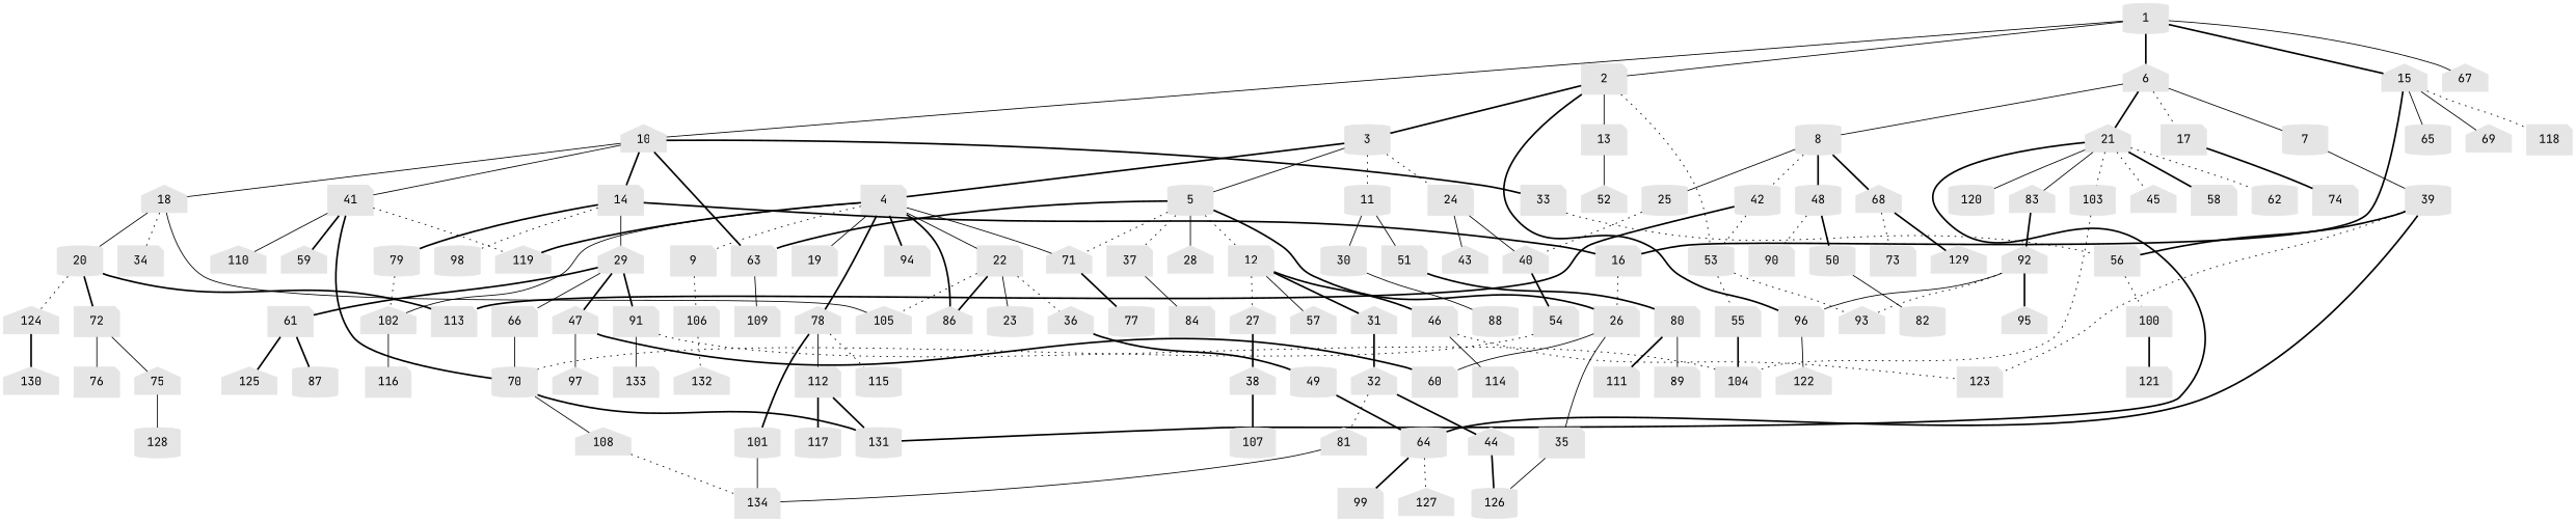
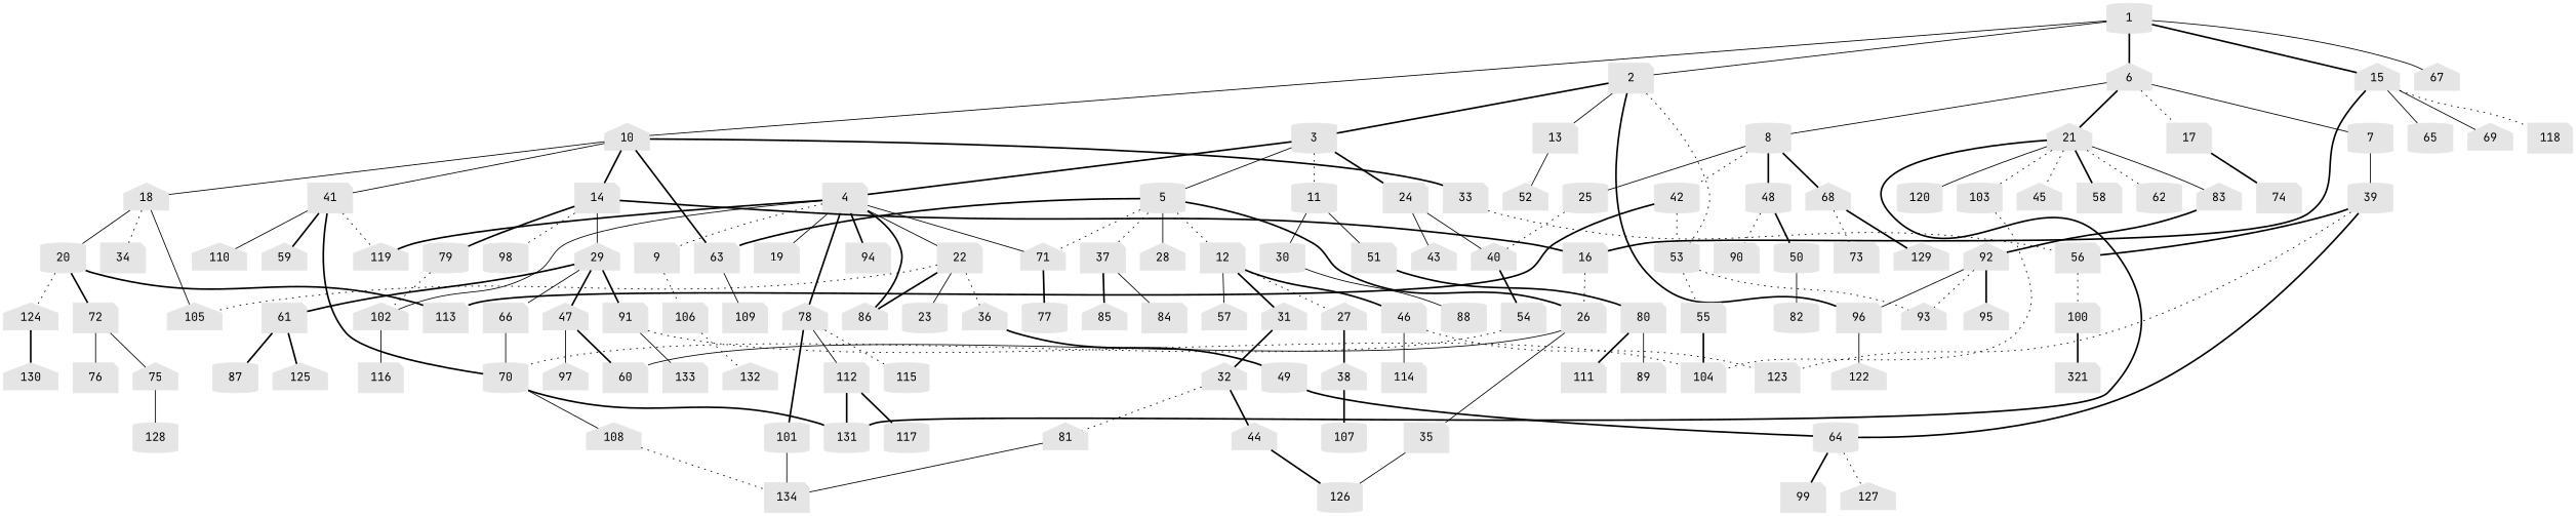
  graph {
    fontname="JetBrains Mono"
    node [color=gray90 fontname="JetBrains Mono" shape=note style=filled]
    edge [fontname="JetBrains Mono" style=bold]
    1 [shape=cylinder]
    2
    6 [shape=house]
    10 [shape=house]
    15 [shape=house]
    67 [shape=house]
    3 [shape=cylinder]
    13
    53 [shape=cylinder]
    96
    7 [shape=cylinder]
    8 [shape=cylinder]
    17
    21 [shape=house]
    63
    14
    18 [shape=house]
    33
    41
    16
    65 [shape=cylinder]
    69 [shape=house]
    118
    4
    5 [shape=cylinder]
    11 [shape=cylinder]
    24
    52 [shape=house]
    55
    93 [shape=house]
    122 [shape=house]
    9
    19
    22
    71 [shape=house]
    78 [shape=house]
    86 [shape=house]
    94
    102 [shape=house]
    119 [shape=house]
    12
    26
    28 [shape=house]
    37
    30 [shape=cylinder]
    51
    40 [shape=house]
    43 [shape=house]
    106
    105 [shape=house]
    23 [shape=cylinder]
    36 [shape=house]
    77 [shape=cylinder]
    101 [shape=cylinder]
    112
    115 [shape=cylinder]
    116
    27 [shape=house]
    31 [shape=house]
    46
    57 [shape=house]
    35
    60
    84
+   85 [shape=house]
    109
    39 [shape=cylinder]
    25 [shape=cylinder]
    42 [shape=cylinder]
    48 [shape=cylinder]
    68 [shape=house]
    74
    45 [shape=house]
    58
    62 [shape=cylinder]
    83 [shape=house]
    103 [shape=cylinder]
    120 [shape=cylinder]
    131 [shape=cylinder]
    56
    64 [shape=cylinder]
    123
    113
    50 [shape=cylinder]
    90
    73
    129 [shape=house]
    132 [shape=house]
    29 [shape=house]
    79 [shape=cylinder]
    98 [shape=cylinder]
    20 [shape=cylinder]
    34
    59 [shape=house]
    70 [shape=cylinder]
    110 [shape=house]
    88 [shape=cylinder]
    80
    38 [shape=house]
    32 [shape=house]
    114
    47 [shape=house]
    61
    66
    91
    124 [shape=house]
    72
    130 [shape=house]
    92 [shape=house]
    104
    49 [shape=cylinder]
    54
    126 [shape=cylinder]
    107 [shape=cylinder]
    97 [shape=house]
    87 [shape=cylinder]
    125 [shape=house]
    133
    44 [shape=house]
    81 [shape=house]
    134
    100
    99
    127 [shape=house]
    108 [shape=house]
    82 [shape=cylinder]
    89
    111
-   121
+   121 [label=321]
    75 [shape=house]
    76
    128 [shape=cylinder]
    117 [shape=cylinder]
    95 [shape=house]
    1 -- 2 [style=solid]
    1 -- 6
    1 -- 10 [style=solid]
    1 -- 15
    1 -- 67 [style=solid]
    2 -- 3
    2 -- 13 [style=solid]
    2 -- 53 [style=dotted]
    2 -- 96
    6 -- 7 [style=solid]
    6 -- 8 [style=solid]
    6 -- 17 [style=dotted]
    6 -- 21
    10 -- 63
    10 -- 14
    10 -- 18 [style=solid]
    10 -- 33
    10 -- 41 [style=solid]
    15 -- 16
    15 -- 65 [style=solid]
    15 -- 69 [style=solid]
    15 -- 118 [style=dotted]
    3 -- 4
    3 -- 5 [style=solid]
    3 -- 11 [style=dotted]
-   3 -- 24 [style=dotted]
+   3 -- 24
    13 -- 52 [style=solid]
    53 -- 55 [style=dotted]
    53 -- 93 [style=dotted]
    96 -- 122 [style=solid]
    7 -- 39 [style=solid]
    8 -- 25 [style=solid]
    8 -- 42 [style=dotted]
    8 -- 48
    8 -- 68
    17 -- 74
    21 -- 45 [style=dotted]
    21 -- 58
    21 -- 62 [style=dotted]
    21 -- 83 [style=solid]
    21 -- 103 [style=dotted]
    21 -- 120 [style=solid]
    21 -- 131
    63 -- 109 [style=solid]
    14 -- 16
    14 -- 29 [style=solid]
    14 -- 79
    14 -- 98 [style=dotted]
    18 -- 105 [style=solid]
    18 -- 20 [style=solid]
    18 -- 34 [style=dotted]
    33 -- 56 [style=dotted]
    41 -- 119 [style=dotted]
    41 -- 59
    41 -- 70
    41 -- 110 [style=solid]
    16 -- 26 [style=dotted]
    4 -- 9 [style=dotted]
    4 -- 19 [style=solid]
    4 -- 22 [style=solid]
    4 -- 71 [style=solid]
    4 -- 78
    4 -- 86
    4 -- 94
    4 -- 102 [style=solid]
    4 -- 119
    5 -- 63
    5 -- 71 [style=dotted]
    5 -- 12 [style=dotted]
    5 -- 26
    5 -- 28 [style=solid]
    5 -- 37 [style=dotted]
    11 -- 30 [style=solid]
    11 -- 51 [style=solid]
    24 -- 40 [style=solid]
    24 -- 43 [style=solid]
    55 -- 104
    9 -- 106 [style=dotted]
    22 -- 86
    22 -- 105 [style=dotted]
    22 -- 23 [style=solid]
    22 -- 36 [style=dotted]
    71 -- 77
    78 -- 101
    78 -- 112 [style=solid]
    78 -- 115 [style=dotted]
    102 -- 116 [style=solid]
    12 -- 27 [style=dotted]
    12 -- 31
    12 -- 46
    12 -- 57 [style=solid]
    26 -- 35 [style=solid]
    26 -- 60 [style=solid]
    37 -- 84 [style=solid]
+   37 -- 85
    30 -- 88 [style=solid]
    51 -- 80
    40 -- 54
    106 -- 132 [style=dotted]
    36 -- 49
    101 -- 134 [style=solid]
    112 -- 131
    112 -- 117
    27 -- 38
    31 -- 32
    46 -- 123 [style=dotted]
    46 -- 114 [style=solid]
    35 -- 126 [style=solid]
    39 -- 56
    39 -- 64
    39 -- 123 [style=dotted]
    25 -- 40 [style=dotted]
    42 -- 53 [style=dotted]
    42 -- 113
    48 -- 50
    48 -- 90 [style=dotted]
    68 -- 73 [style=dotted]
    68 -- 129
    83 -- 92
    103 -- 104 [style=dotted]
    56 -- 100 [style=dotted]
    64 -- 99
    64 -- 127 [style=dotted]
    50 -- 82 [style=solid]
    29 -- 47
    29 -- 61
    29 -- 66 [style=solid]
    29 -- 91
    79 -- 102 [style=dotted]
    20 -- 113
    20 -- 124 [style=dotted]
    20 -- 72
    70 -- 131
    70 -- 108 [style=solid]
    80 -- 89 [style=solid]
    80 -- 111
    38 -- 107
    32 -- 44
    32 -- 81 [style=dotted]
    47 -- 60
    47 -- 97 [style=solid]
    61 -- 87
    61 -- 125
    66 -- 70 [style=solid]
    91 -- 104 [style=dotted]
    91 -- 133 [style=solid]
    124 -- 130
    72 -- 75 [style=solid]
    72 -- 76 [style=solid]
    92 -- 96 [style=solid]
    92 -- 93 [style=dotted]
    92 -- 95
    49 -- 64
    54 -- 70 [style=dotted]
    44 -- 126
    81 -- 134 [style=solid]
    100 -- 121
    108 -- 134 [style=dotted]
    75 -- 128 [style=solid]
  }
